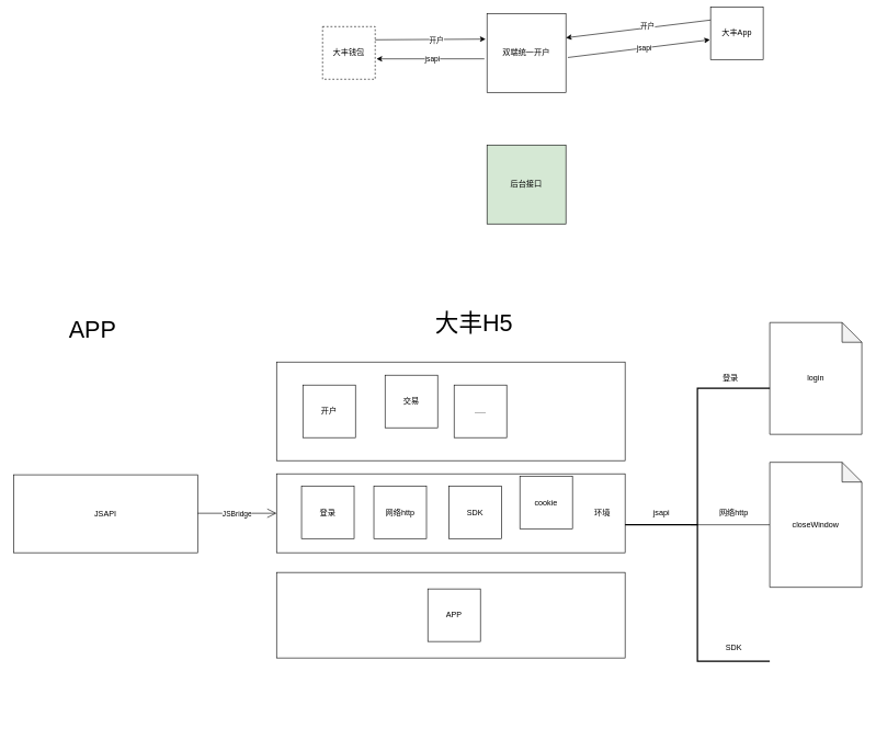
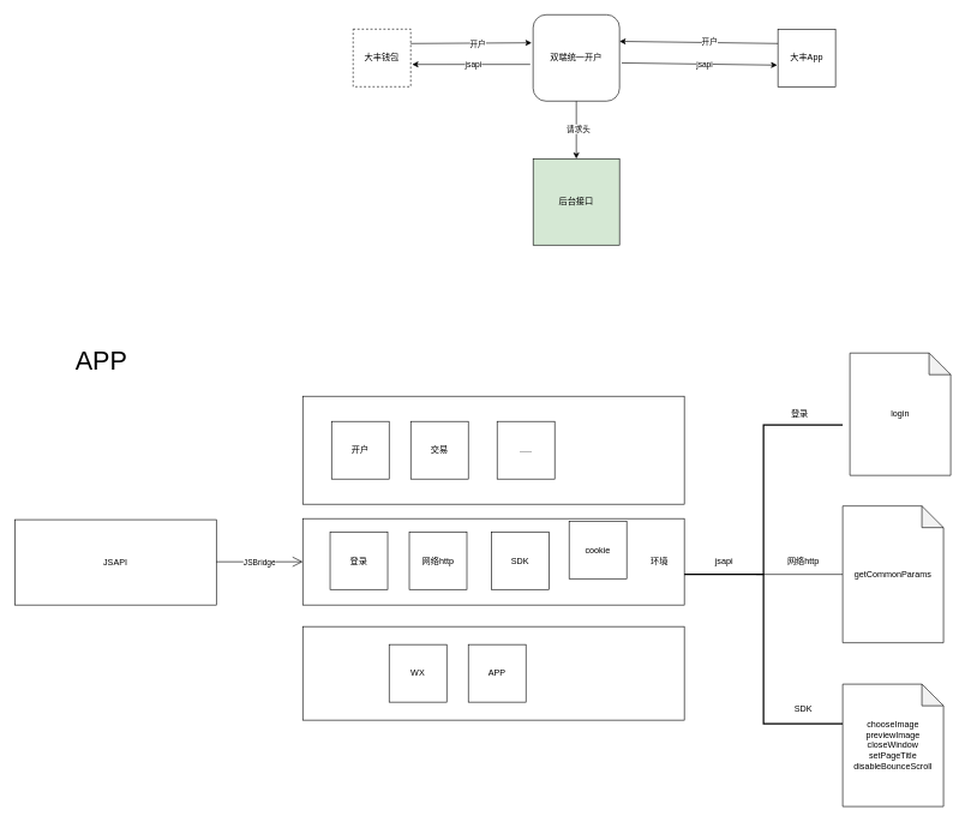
  <mxCell id="0" />
  <mxCell id="1" parent="0" />
- <mxCell id="2" value="双端统一开户" style="whiteSpace=wrap;html=1;aspect=fixed;" parent="1" vertex="1"><mxGeometry x="740" y="20" width="120" height="120" as="geometry" /></mxCell>
+ <mxCell id="2" value="双端统一开户" style="whiteSpace=wrap;html=1;aspect=fixed;rounded=1;" parent="1" vertex="1"><mxGeometry x="740" y="20" width="120" height="120" as="geometry" /></mxCell>
  <mxCell id="3" value="大丰钱包" style="whiteSpace=wrap;html=1;aspect=fixed;dashed=1;" parent="1" vertex="1"><mxGeometry x="490" y="40" width="80" height="80" as="geometry" /></mxCell>
- <mxCell id="4" value="大丰App" style="whiteSpace=wrap;html=1;aspect=fixed;" parent="1" vertex="1"><mxGeometry x="1080" y="10" width="80" height="80" as="geometry" /></mxCell>
+ <mxCell id="4" value="大丰App" style="whiteSpace=wrap;html=1;aspect=fixed;" parent="1" vertex="1"><mxGeometry x="1080" y="40" width="80" height="80" as="geometry" /></mxCell>
  <mxCell id="5" value="" style="endArrow=classic;html=1;rounded=0;entryX=-0.017;entryY=0.325;entryDx=0;entryDy=0;exitX=1;exitY=0.25;exitDx=0;exitDy=0;entryPerimeter=0;" parent="1" source="3" target="2" edge="1"><mxGeometry width="50" height="50" relative="1" as="geometry"><mxPoint x="590" y="80" as="sourcePoint" /><mxPoint x="640" y="30" as="targetPoint" /></mxGeometry></mxCell>
  <mxCell id="6" value="开户" style="edgeLabel;html=1;align=center;verticalAlign=middle;resizable=0;points=[];" parent="5" vertex="1" connectable="0"><mxGeometry x="0.096" y="-1" relative="1" as="geometry"><mxPoint as="offset" /></mxGeometry></mxCell>
  <mxCell id="7" value="" style="endArrow=classic;html=1;rounded=0;entryX=1;entryY=0.308;entryDx=0;entryDy=0;entryPerimeter=0;exitX=0;exitY=0.25;exitDx=0;exitDy=0;" parent="1" source="4" target="2" edge="1"><mxGeometry width="50" height="50" relative="1" as="geometry"><mxPoint x="1070" y="57" as="sourcePoint" /><mxPoint x="1020" y="50" as="targetPoint" /><Array as="points" /></mxGeometry></mxCell>
  <mxCell id="8" value="开户" style="edgeLabel;html=1;align=center;verticalAlign=middle;resizable=0;points=[];" parent="7" vertex="1" connectable="0"><mxGeometry x="-0.127" y="-2" relative="1" as="geometry"><mxPoint as="offset" /></mxGeometry></mxCell>
  <mxCell id="9" value="" style="endArrow=classic;html=1;rounded=0;entryX=1.025;entryY=0.613;entryDx=0;entryDy=0;entryPerimeter=0;exitX=-0.033;exitY=0.575;exitDx=0;exitDy=0;exitPerimeter=0;" parent="1" source="2" target="3" edge="1"><mxGeometry width="50" height="50" relative="1" as="geometry"><mxPoint x="630" y="140" as="sourcePoint" /><mxPoint x="680" y="90" as="targetPoint" /></mxGeometry></mxCell>
  <mxCell id="10" value="jsapi" style="edgeLabel;html=1;align=center;verticalAlign=middle;resizable=0;points=[];" parent="9" vertex="1" connectable="0"><mxGeometry x="-0.024" y="-1" relative="1" as="geometry"><mxPoint as="offset" /></mxGeometry></mxCell>
  <mxCell id="11" value="" style="endArrow=classic;html=1;rounded=0;entryX=-0.012;entryY=0.625;entryDx=0;entryDy=0;exitX=1.025;exitY=0.558;exitDx=0;exitDy=0;exitPerimeter=0;entryPerimeter=0;" parent="1" source="2" target="4" edge="1"><mxGeometry width="50" height="50" relative="1" as="geometry"><mxPoint x="930" y="150" as="sourcePoint" /><mxPoint x="980" y="100" as="targetPoint" /></mxGeometry></mxCell>
  <mxCell id="12" value="jsapi" style="edgeLabel;html=1;align=center;verticalAlign=middle;resizable=0;points=[];" parent="11" vertex="1" connectable="0"><mxGeometry x="0.065" relative="1" as="geometry"><mxPoint as="offset" /></mxGeometry></mxCell>
  <mxCell id="13" value="后台接口" style="whiteSpace=wrap;html=1;aspect=fixed;fillColor=#d5e8d4;" parent="1" vertex="1"><mxGeometry x="740" y="220" width="120" height="120" as="geometry" /></mxCell>
+ <mxCell id="14" value="" style="endArrow=classic;html=1;rounded=0;entryX=0.5;entryY=0;entryDx=0;entryDy=0;exitX=0.5;exitY=1;exitDx=0;exitDy=0;" parent="1" source="2" target="13" edge="1"><mxGeometry width="50" height="50" relative="1" as="geometry"><mxPoint x="920" y="220" as="sourcePoint" /><mxPoint x="970" y="170" as="targetPoint" /></mxGeometry></mxCell>
+ <mxCell id="15" value="请求头" style="edgeLabel;html=1;align=center;verticalAlign=middle;resizable=0;points=[];" parent="14" vertex="1" connectable="0"><mxGeometry x="-0.05" y="2" relative="1" as="geometry"><mxPoint as="offset" /></mxGeometry></mxCell>
  <mxCell id="16" value="" style="rounded=0;whiteSpace=wrap;html=1;" parent="1" vertex="1"><mxGeometry x="420" y="720" width="530" height="120" as="geometry" /></mxCell>
  <mxCell id="17" value="" style="rounded=0;whiteSpace=wrap;html=1;" parent="1" vertex="1"><mxGeometry x="420" y="550" width="530" height="150" as="geometry" /></mxCell>
  <mxCell id="18" value="" style="rounded=0;whiteSpace=wrap;html=1;" parent="1" vertex="1"><mxGeometry x="420" y="870" width="530" height="130" as="geometry" /></mxCell>
+ <mxCell id="19" value="WX" style="whiteSpace=wrap;html=1;aspect=fixed;" parent="1" vertex="1"><mxGeometry x="540" y="895" width="80" height="80" as="geometry" /></mxCell>
  <mxCell id="20" value="APP" style="whiteSpace=wrap;html=1;aspect=fixed;" parent="1" vertex="1"><mxGeometry x="650" y="895" width="80" height="80" as="geometry" /></mxCell>
  <mxCell id="21" value="登录" style="whiteSpace=wrap;html=1;aspect=fixed;" parent="1" vertex="1"><mxGeometry x="458" y="738.5" width="80" height="80" as="geometry" /></mxCell>
  <mxCell id="22" value="网络http" style="whiteSpace=wrap;html=1;aspect=fixed;" parent="1" vertex="1"><mxGeometry x="568" y="738.5" width="80" height="80" as="geometry" /></mxCell>
  <mxCell id="23" value="SDK" style="whiteSpace=wrap;html=1;aspect=fixed;" parent="1" vertex="1"><mxGeometry x="682" y="738.5" width="80" height="80" as="geometry" /></mxCell>
  <mxCell id="24" value="开户" style="whiteSpace=wrap;html=1;aspect=fixed;" parent="1" vertex="1"><mxGeometry x="460" y="585" width="80" height="80" as="geometry" /></mxCell>
- <mxCell id="25" value="交易" style="whiteSpace=wrap;html=1;aspect=fixed;" parent="1" vertex="1"><mxGeometry x="585" y="570" width="80" height="80" as="geometry" /></mxCell>
+ <mxCell id="25" value="交易" style="whiteSpace=wrap;html=1;aspect=fixed;" parent="1" vertex="1"><mxGeometry x="570" y="585" width="80" height="80" as="geometry" /></mxCell>
  <mxCell id="26" value="环境" style="text;html=1;align=center;verticalAlign=middle;resizable=0;points=[];autosize=1;strokeColor=none;fillColor=none;rotation=0;" parent="1" vertex="1"><mxGeometry x="890" y="765" width="50" height="30" as="geometry" /></mxCell>
  <mxCell id="27" value="....." style="whiteSpace=wrap;html=1;aspect=fixed;" vertex="1" parent="1"><mxGeometry x="690" y="585" width="80" height="80" as="geometry" /></mxCell>
- <mxCell id="28" value="login" style="shape=note;whiteSpace=wrap;html=1;backgroundOutline=1;darkOpacity=0.05;" vertex="1" parent="1"><mxGeometry x="1170" y="490" width="140" height="170" as="geometry" /></mxCell>
+ <mxCell id="28" value="login" style="shape=note;whiteSpace=wrap;html=1;backgroundOutline=1;darkOpacity=0.05;" vertex="1" parent="1"><mxGeometry x="1180" y="490" width="140" height="170" as="geometry" /></mxCell>
  <mxCell id="29" value="" style="strokeWidth=2;html=1;shape=mxgraph.flowchart.annotation_2;align=left;labelPosition=right;pointerEvents=1;" vertex="1" parent="1"><mxGeometry x="950" y="590" width="220" height="415" as="geometry" /></mxCell>
  <mxCell id="30" value="" style="line;strokeWidth=1;fillColor=none;align=left;verticalAlign=middle;spacingTop=-1;spacingLeft=3;spacingRight=3;rotatable=0;labelPosition=right;points=[];portConstraint=eastwest;strokeColor=inherit;" vertex="1" parent="1"><mxGeometry x="1050" y="793.5" width="120" height="8" as="geometry" /></mxCell>
- <mxCell id="31" value="closeWindow" style="shape=note;whiteSpace=wrap;html=1;backgroundOutline=1;darkOpacity=0.05;" vertex="1" parent="1"><mxGeometry x="1170" y="702.5" width="140" height="190" as="geometry" /></mxCell>
+ <mxCell id="31" value="getCommonParams" style="shape=note;whiteSpace=wrap;html=1;backgroundOutline=1;darkOpacity=0.05;" vertex="1" parent="1"><mxGeometry x="1170" y="702.5" width="140" height="190" as="geometry" /></mxCell>
+ <mxCell id="32" value="chooseImage&lt;br&gt;previewImage&lt;br&gt;closeWindow&lt;br&gt;setPageTitle&lt;br&gt;disableBounceScroll" style="shape=note;whiteSpace=wrap;html=1;backgroundOutline=1;darkOpacity=0.05;" vertex="1" parent="1"><mxGeometry x="1170" y="950" width="140" height="170" as="geometry" /></mxCell>
  <mxCell id="33" value="jsapi" style="text;html=1;align=center;verticalAlign=middle;resizable=0;points=[];autosize=1;strokeColor=none;fillColor=none;" vertex="1" parent="1"><mxGeometry x="980" y="765" width="50" height="30" as="geometry" /></mxCell>
  <mxCell id="34" value="登录" style="text;html=1;align=center;verticalAlign=middle;resizable=0;points=[];autosize=1;strokeColor=none;fillColor=none;" vertex="1" parent="1"><mxGeometry x="1085" y="560" width="50" height="30" as="geometry" /></mxCell>
  <mxCell id="35" value="网络http" style="text;html=1;align=center;verticalAlign=middle;resizable=0;points=[];autosize=1;strokeColor=none;fillColor=none;" vertex="1" parent="1"><mxGeometry x="1080" y="763.5" width="70" height="30" as="geometry" /></mxCell>
  <mxCell id="36" value="SDK" style="text;html=1;align=center;verticalAlign=middle;resizable=0;points=[];autosize=1;strokeColor=none;fillColor=none;" vertex="1" parent="1"><mxGeometry x="1090" y="970" width="50" height="30" as="geometry" /></mxCell>
  <mxCell id="37" value="JSAPI" style="rounded=0;whiteSpace=wrap;html=1;" vertex="1" parent="1"><mxGeometry x="20" y="721.5" width="280" height="118.5" as="geometry" /></mxCell>
- <mxCell id="38" value="&lt;font style=&quot;font-size: 36px;&quot;&gt;大丰H5&lt;/font&gt;" style="text;html=1;align=center;verticalAlign=middle;resizable=0;points=[];autosize=1;strokeColor=none;fillColor=none;" vertex="1" parent="1"><mxGeometry x="650" y="460" width="140" height="60" as="geometry" /></mxCell>
  <mxCell id="39" value="&lt;span style=&quot;font-size: 36px;&quot;&gt;APP&lt;/span&gt;" style="text;html=1;align=center;verticalAlign=middle;resizable=0;points=[];autosize=1;strokeColor=none;fillColor=none;" vertex="1" parent="1"><mxGeometry x="90" y="470" width="100" height="60" as="geometry" /></mxCell>
  <mxCell id="40" value="" style="endArrow=open;endFill=1;endSize=12;html=1;rounded=0;entryX=0;entryY=0.5;entryDx=0;entryDy=0;" edge="1" parent="1" target="16"><mxGeometry width="160" relative="1" as="geometry"><mxPoint x="300" y="780" as="sourcePoint" /><mxPoint x="460" y="780" as="targetPoint" /></mxGeometry></mxCell>
  <mxCell id="41" value="JSBridge" style="edgeLabel;html=1;align=center;verticalAlign=middle;resizable=0;points=[];" vertex="1" connectable="0" parent="40"><mxGeometry x="-0.019" y="-1" relative="1" as="geometry"><mxPoint as="offset" /></mxGeometry></mxCell>
  <mxCell id="42" value="cookie" style="whiteSpace=wrap;html=1;aspect=fixed;" vertex="1" parent="1"><mxGeometry x="790" y="723.5" width="80" height="80" as="geometry" /></mxCell>
